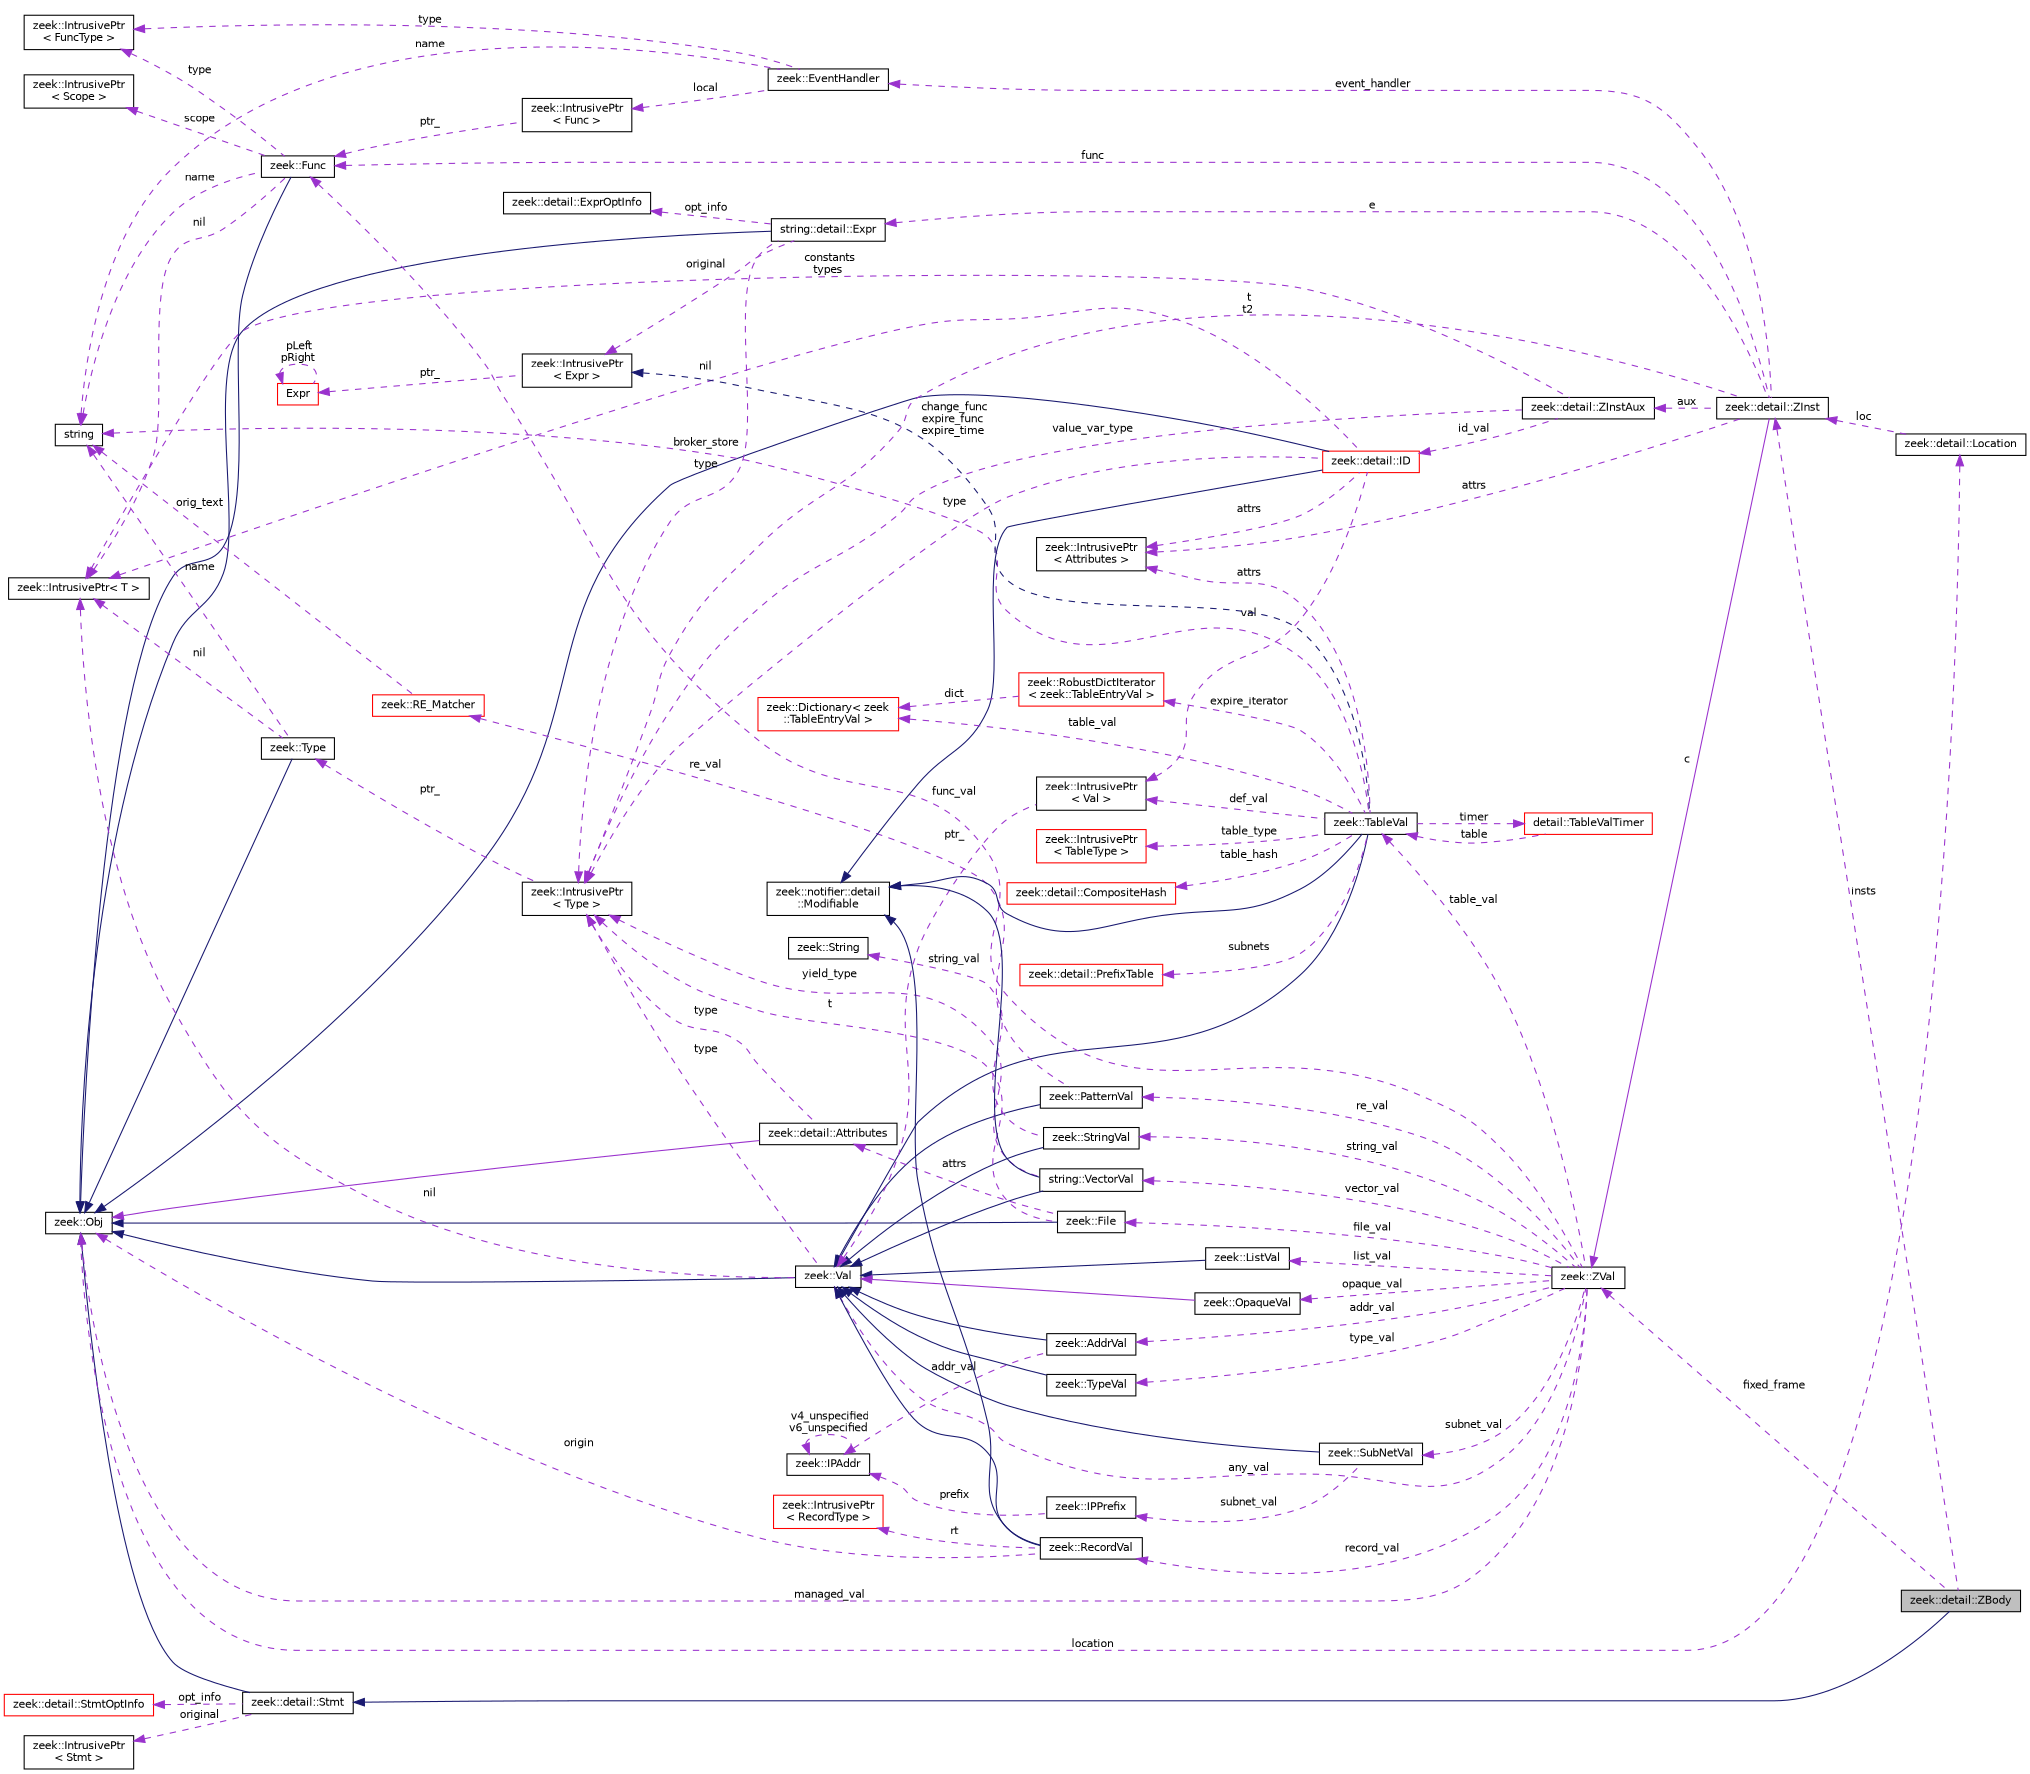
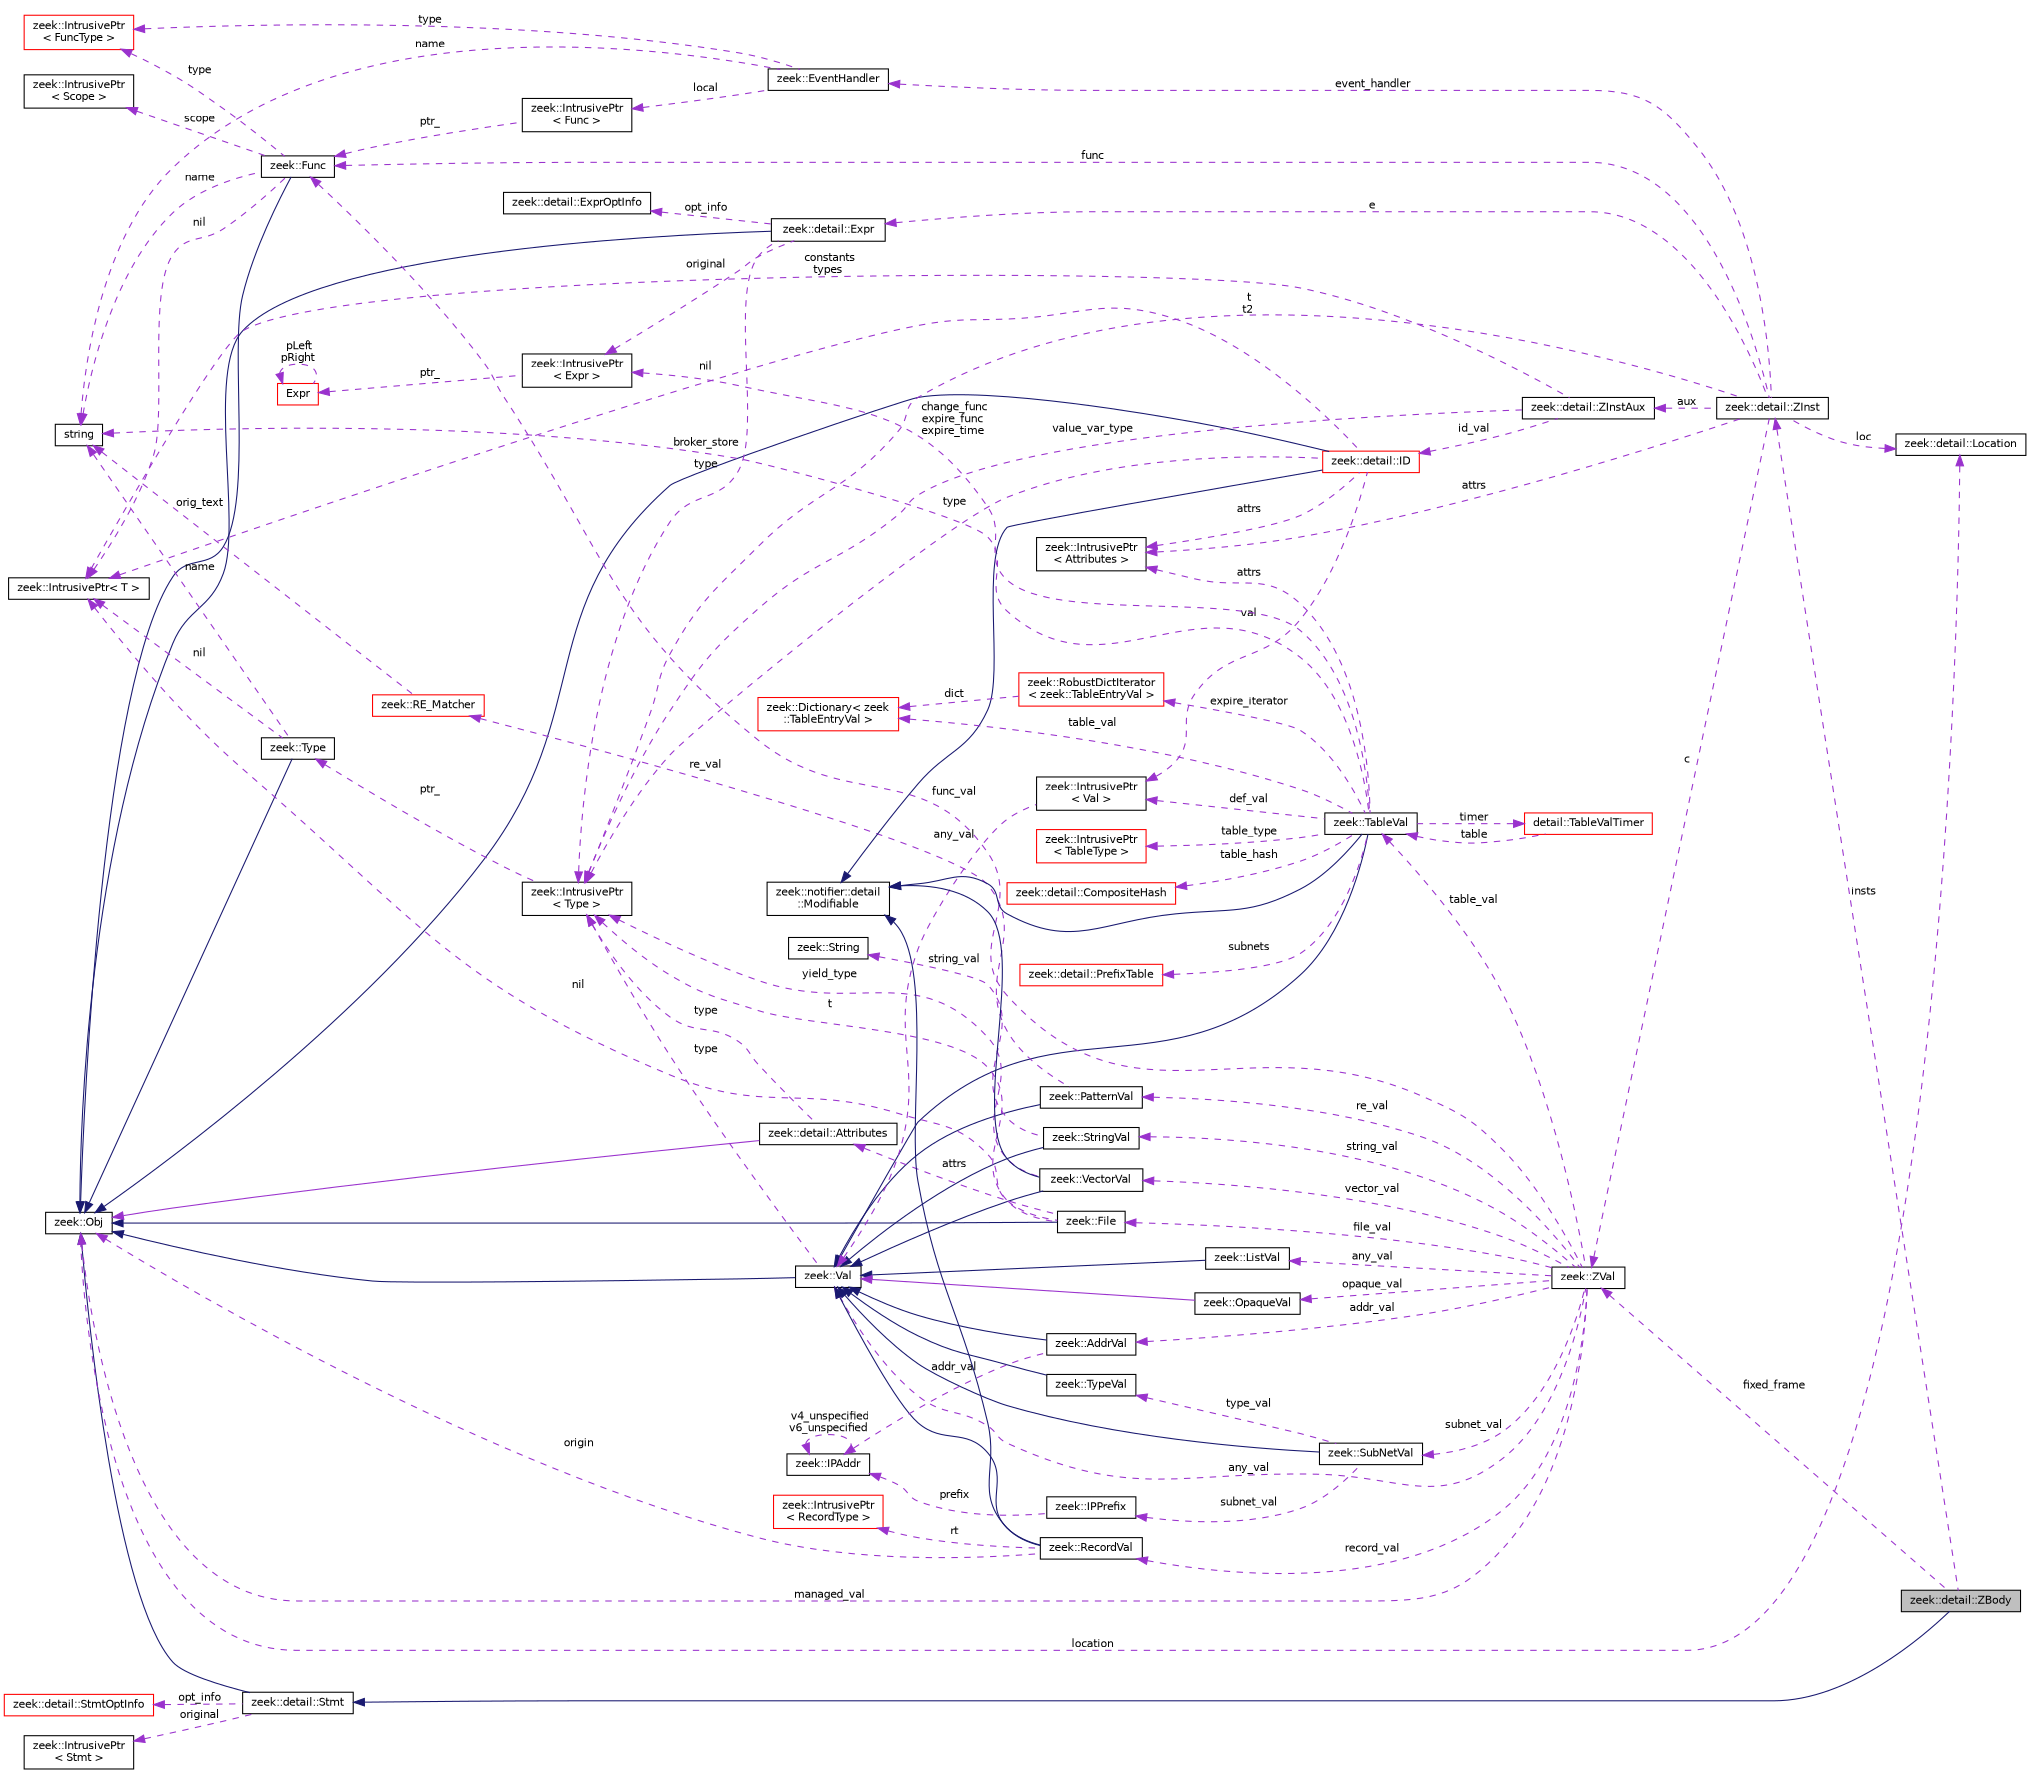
  digraph {
    rankdir=LR
    node [color=black fillcolor=white fontname=Helvetica fontsize=10 shape=record style=filled]
    edge [color=darkorchid3 dir=back fontname=Helvetica fontsize=10 labelfontname=Helvetica labelfontsize=10 style=dashed]
    n1 [fillcolor=grey75 fontcolor=black height=0.2 label="zeek::detail::ZBody" width=0.4]
    n2 [height=0.2 label="zeek::detail::Stmt" width=0.4]
    n3 [height=0.2 label="zeek::Obj" width=0.4]
    n4 [height=0.2 label="zeek::ZVal" width=0.4]
    n5 [height=0.2 label="zeek::Val" width=0.4]
    n6 [height=0.2 label="zeek::Type" width=0.4]
    n7 [height=0.2 label="zeek::File" width=0.4]
    n8 [height=0.2 label="zeek::detail::Attributes" width=0.4]
    n9 [height=0.2 label="zeek::Func" width=0.4]
    n10 [height=0.2 label="zeek::RecordVal" width=0.4]
-   n11 [height=0.2 label="string::detail::Expr" width=0.4]
+   n11 [height=0.2 label="zeek::detail::Expr" width=0.4]
    n12 [color=red height=0.2 label="zeek::detail::ID" width=0.4]
    n13 [height=0.2 label="zeek::detail::ZInst" width=0.4]
    n14 [height=0.2 label="zeek::StringVal" width=0.4]
    n15 [height=0.2 label="zeek::AddrVal" width=0.4]
    n16 [height=0.2 label="zeek::SubNetVal" width=0.4]
    n17 [height=0.2 label="zeek::ListVal" width=0.4]
    n18 [height=0.2 label="zeek::OpaqueVal" width=0.4]
    n19 [height=0.2 label="zeek::PatternVal" width=0.4]
    n20 [height=0.2 label="zeek::TableVal" width=0.4]
    n21 [height=0.2 label="zeek::IntrusivePtr\l\< Val \>" width=0.4]
-   n22 [height=0.2 label="string::VectorVal" width=0.4]
+   n22 [height=0.2 label="zeek::VectorVal" width=0.4]
    n23 [height=0.2 label="zeek::TypeVal" width=0.4]
    n24 [height=0.2 label="zeek::IntrusivePtr\l\< Type \>" width=0.4]
    n25 [height=0.2 label="zeek::IntrusivePtr\l\< Func \>" width=0.4]
    n26 [height=0.2 label="zeek::detail::ZInstAux" width=0.4]
    n27 [height=0.2 label="zeek::detail::Location" width=0.4]
    n28 [height=0.2 label="zeek::IntrusivePtr\l\< Stmt \>" width=0.4]
    n29 [color=red height=0.2 label="zeek::detail::StmtOptInfo" width=0.4]
    n30 [color=red height=0.2 label="detail::TableValTimer" width=0.4]
    n31 [height=0.2 label="zeek::IntrusivePtr\< T \>" width=0.4]
    n32 [height=0.2 label=string width=0.4]
    n33 [color=red height=0.2 label="zeek::RE_Matcher" width=0.4]
    n34 [height=0.2 label="zeek::EventHandler" width=0.4]
    n35 [height=0.2 label="zeek::String" width=0.4]
    n36 [height=0.2 label="zeek::IPAddr" width=0.4]
    n37 [height=0.2 label="zeek::IPPrefix" width=0.4]
    n38 [height=0.2 label="zeek::IntrusivePtr\l\< Scope \>" width=0.4]
-   n39 [height=0.2 label="zeek::IntrusivePtr\l\< FuncType \>" width=0.4]
+   n39 [color=red height=0.2 label="zeek::IntrusivePtr\l\< FuncType \>" width=0.4]
    n40 [height=0.2 label="zeek::notifier::detail\l::Modifiable" width=0.4]
    n41 [color=red height=0.2 label="zeek::IntrusivePtr\l\< TableType \>" width=0.4]
    n42 [color=red height=0.2 label="zeek::detail::CompositeHash" width=0.4]
    n43 [height=0.2 label="zeek::IntrusivePtr\l\< Attributes \>" width=0.4]
    n44 [height=0.2 label="zeek::IntrusivePtr\l\< Expr \>" width=0.4]
    n45 [color=red height=0.2 label=Expr width=0.4]
    n46 [color=red height=0.2 label="zeek::RobustDictIterator\l\< zeek::TableEntryVal \>" width=0.4]
    n47 [color=red height=0.2 label="zeek::Dictionary\< zeek\l::TableEntryVal \>" width=0.4]
    n48 [color=red height=0.2 label="zeek::detail::PrefixTable" width=0.4]
    n49 [color=red height=0.2 label="zeek::IntrusivePtr\l\< RecordType \>" width=0.4]
    n50 [height=0.2 label="zeek::detail::ExprOptInfo" width=0.4]
    n2 -> n1 [color=midnightblue style=solid]
    n3 -> n2 [color=midnightblue style=solid]
    n3 -> n4 [label=" managed_val"]
    n3 -> n5 [color=midnightblue style=solid]
    n3 -> n6 [color=midnightblue style=solid]
    n3 -> n7 [color=midnightblue style=solid]
    n3 -> n8 [style=solid]
    n3 -> n9 [color=midnightblue style=solid]
    n3 -> n10 [label=" origin"]
    n3 -> n11 [color=midnightblue style=solid]
    n3 -> n12 [color=midnightblue style=solid]
    n4 -> n1 [label=" fixed_frame"]
-   n4 -> n13 [label=" c" style=solid]
+   n4 -> n13 [label=" c"]
    n5 -> n4 [label=" any_val"]
    n5 -> n10 [color=midnightblue style=solid]
    n5 -> n14 [color=midnightblue style=solid]
    n5 -> n15 [color=midnightblue style=solid]
    n5 -> n16 [color=midnightblue style=solid]
    n5 -> n17 [color=midnightblue style=solid]
    n5 -> n18 [style=solid]
    n5 -> n19 [color=midnightblue style=solid]
    n5 -> n20 [color=midnightblue style=solid]
-   n5 -> n21 [label=" ptr_"]
+   n5 -> n21 [label=" any_val"]
    n5 -> n22 [color=midnightblue style=solid]
    n5 -> n23 [color=midnightblue style=solid]
    n6 -> n24 [label=" ptr_"]
    n7 -> n4 [label=" file_val"]
    n8 -> n7 [label=" attrs"]
    n9 -> n4 [label=" func_val"]
    n9 -> n13 [label=" func"]
    n9 -> n25 [label=" ptr_"]
    n10 -> n4 [label=" record_val"]
    n11 -> n13 [label=" e"]
    n12 -> n26 [label=" id_val"]
    n13 -> n1 [label=" insts"]
    n14 -> n4 [label=" string_val"]
    n15 -> n4 [label=" addr_val"]
    n16 -> n4 [label=" subnet_val"]
-   n17 -> n4 [label=" list_val"]
+   n17 -> n4 [label=" any_val"]
    n18 -> n4 [label=" opaque_val"]
    n19 -> n4 [label=" re_val"]
    n20 -> n4 [label=" table_val"]
    n20 -> n30 [label=" table"]
    n21 -> n12 [label=" val"]
    n21 -> n20 [label=" def_val"]
    n22 -> n4 [label=" vector_val"]
-   n23 -> n4 [label=" type_val"]
+   n23 -> n16 [label=" type_val"]
    n24 -> n5 [label=" type"]
    n24 -> n7 [label=" t"]
    n24 -> n8 [label=" type"]
    n24 -> n11 [label=" type"]
    n24 -> n12 [label=" type"]
    n24 -> n13 [label=" t\nt2"]
    n24 -> n22 [label=" yield_type"]
    n24 -> n26 [label=" value_var_type"]
    n25 -> n34 [label=" local"]
    n26 -> n13 [label=" aux"]
    n27 -> n3 [label=" location"]
-   n13 -> n27 [label=" loc"]
+   n27 -> n13 [label=" loc"]
    n28 -> n2 [label=" original"]
    n29 -> n2 [label=" opt_info"]
    n30 -> n20 [label=" timer"]
-   n31 -> n5 [label=" nil"]
+   n31 -> n7 [label=" nil"]
    n31 -> n6 [label=" nil"]
    n31 -> n9 [label=" nil"]
    n31 -> n12 [label=" nil"]
    n31 -> n26 [label=" constants\ntypes"]
    n32 -> n6 [label=" name"]
    n32 -> n9 [label=" name"]
    n32 -> n20 [label=" broker_store"]
    n32 -> n33 [label=" orig_text"]
    n32 -> n34 [label=" name"]
    n33 -> n19 [label=" re_val"]
    n34 -> n13 [label=" event_handler"]
    n35 -> n14 [label=" string_val"]
    n36 -> n15 [label=" addr_val"]
    n36 -> n36 [label=" v4_unspecified\nv6_unspecified"]
    n36 -> n37 [label=" prefix"]
    n37 -> n16 [label=" subnet_val"]
    n38 -> n9 [label=" scope"]
    n39 -> n9 [label=" type"]
    n39 -> n34 [label=" type"]
    n40 -> n10 [color=midnightblue style=solid]
    n40 -> n12 [color=midnightblue style=solid]
    n40 -> n20 [color=midnightblue style=solid]
    n40 -> n22 [color=midnightblue style=solid]
    n41 -> n20 [label=" table_type"]
    n42 -> n20 [label=" table_hash"]
    n43 -> n12 [label=" attrs"]
    n43 -> n13 [label=" attrs"]
    n43 -> n20 [label=" attrs"]
    n44 -> n11 [label=" original"]
-   n44 -> n20 [color=midnightblue label=" change_func\nexpire_func\nexpire_time"]
+   n44 -> n20 [label=" change_func\nexpire_func\nexpire_time"]
    n45 -> n44 [label=" ptr_"]
    n45 -> n45 [label=" pLeft\npRight"]
    n46 -> n20 [label=" expire_iterator"]
    n47 -> n20 [label=" table_val"]
    n47 -> n46 [label=" dict"]
    n48 -> n20 [label=" subnets"]
    n49 -> n10 [label=" rt"]
    n50 -> n11 [label=" opt_info"]
  }
